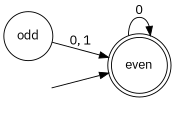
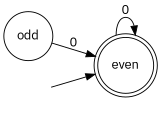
  digraph {
    fontname="IBM Plex Sans"
    rankdir=LR
    node [fontname="IBM Plex Sans"]
    edge [fontname="IBM Plex Sans"]
    even [shape=doublecircle]
    odd [shape=circle]
    _nil [style=invis]
    even -> even [label=0]
-   odd -> even [label="0, 1"]
+   odd -> even [label=0]
    _nil -> even
  }
